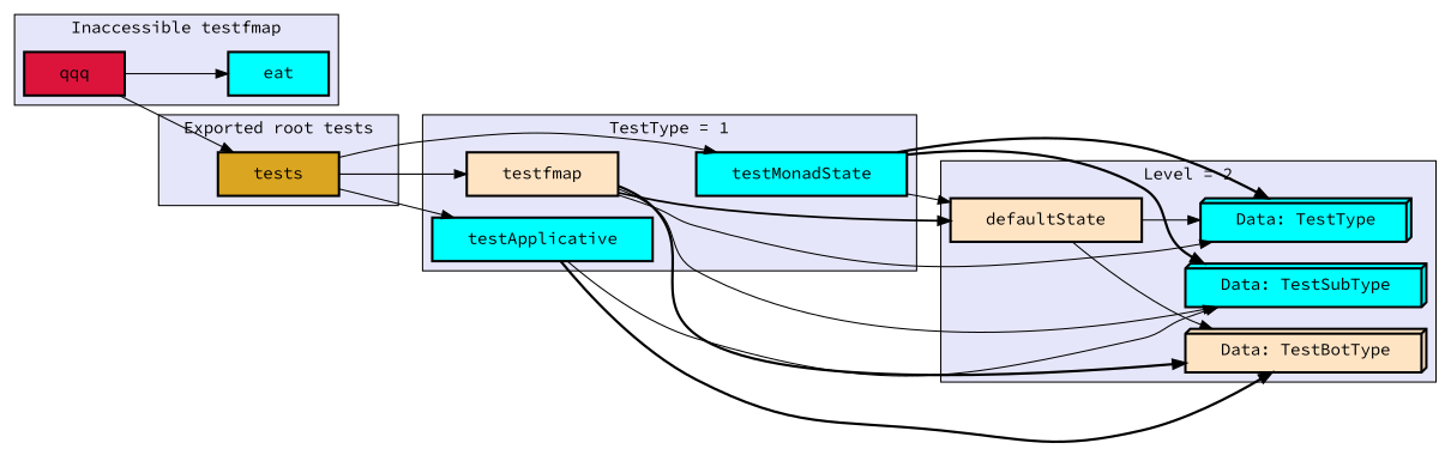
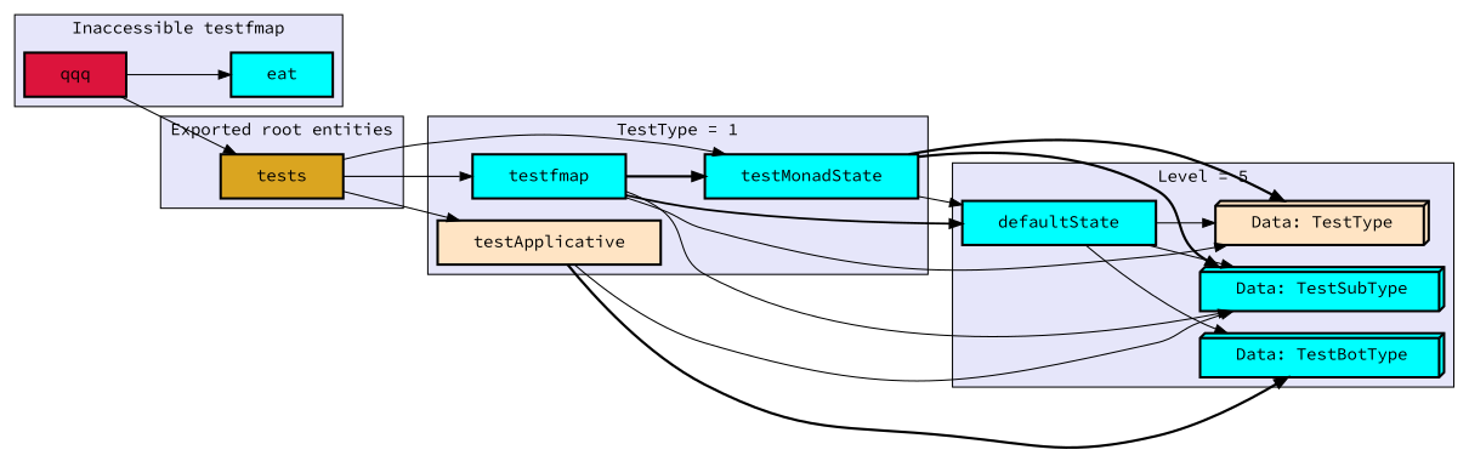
  digraph {
    fontname="Source Code Pro"
    rankdir=LR
    node [fillcolor=cyan fontname="Source Code Pro" margin="0.4,0.1" shape=box style="filled,bold"]
    edge [color=black fontname="Source Code Pro" penwidth=1]
    n1 [label=eat]
    n2 [fillcolor=crimson label=qqq]
    n3 [fillcolor=goldenrod label=tests]
-   n4 [label=testApplicative]
+   n4 [fillcolor=bisque label=testApplicative]
    n5 [label=testMonadState]
-   n6 [fillcolor=bisque label=testfmap]
-   n7 [fillcolor=bisque label="Data: TestBotType" shape=box3d]
+   n6 [label=testfmap]
+   n7 [label="Data: TestBotType" shape=box3d]
    n8 [label="Data: TestSubType" shape=box3d]
-   n9 [label="Data: TestType" shape=box3d]
-   n10 [fillcolor=bisque label=defaultState]
+   n9 [fillcolor=bisque label="Data: TestType" shape=box3d]
+   n10 [label=defaultState]
    subgraph cluster_1 {
      fillcolor=lavender
      label="Inaccessible testfmap"
      style=filled
      n1
      n2
    }
    subgraph cluster_2 {
      fillcolor=lavender
-     label="Exported root tests"
+     label="Exported root entities"
      style=filled
      n3
    }
    subgraph cluster_3 {
      fillcolor=lavender
      label="TestType = 1"
      style=filled
      n4
      n5
      n6
    }
    subgraph cluster_4 {
      fillcolor=lavender
-     label="Level = 2"
+     label="Level = 5"
      style=filled
      n7
      n8
      n9
      n10
    }
    n2 -> n1
    n2 -> n3
    n3 -> n4
    n3 -> n5
    n3 -> n6
    n4 -> n7 [penwidth=2.09861228866811]
    n4 -> n8
    n5 -> n8 [penwidth=2.09861228866811]
    n5 -> n9 [penwidth=2.09861228866811]
    n5 -> n10
-   n6 -> n7 [penwidth=2.09861228866811]
+   n6 -> n5 [penwidth=2.09861228866811]
    n6 -> n8
    n6 -> n9
    n6 -> n10 [penwidth=1.6931471805599454]
    n10 -> n7
+   n10 -> n8
    n10 -> n9
  }
